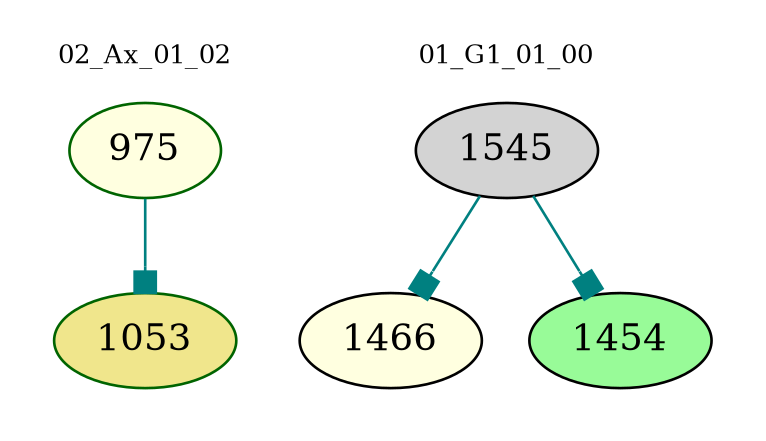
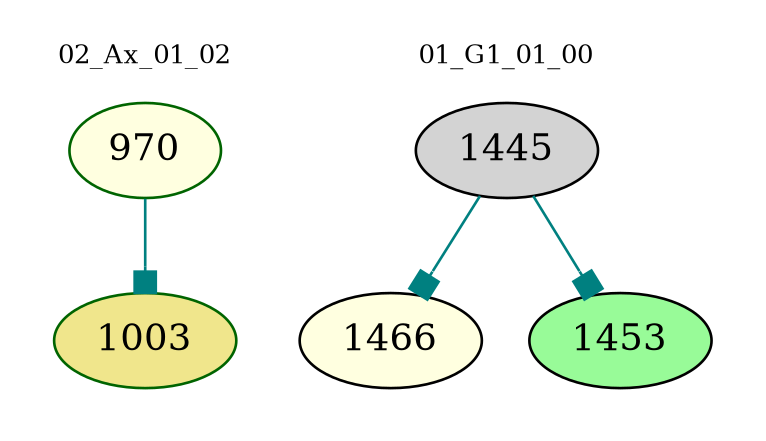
  digraph {
    node [color=black fillcolor=lightyellow style=filled]
    edge [arrowhead=box color=teal style=solid]
-   n1 [color=darkgreen label=975]
-   n2 [color=darkgreen fillcolor=khaki label=1053]
-   n3 [fillcolor=lightgrey label=1545]
+   n1 [color=darkgreen label=970]
+   n2 [color=darkgreen fillcolor=khaki label=1003]
+   n3 [fillcolor=lightgrey label=1445]
    n4 [label=1466]
-   n5 [fillcolor=palegreen label=1454]
+   n5 [fillcolor=palegreen label=1453]
    subgraph cluster_1 {
      color=white
      fontsize=10
      label="02_Ax_01_02"
      n1
      n2
    }
    subgraph cluster_2 {
      color=white
      fontsize=10
      label="01_G1_01_00"
      n3
      n4
      n5
    }
    n1 -> n2
    n3 -> n4
    n3 -> n5
  }
